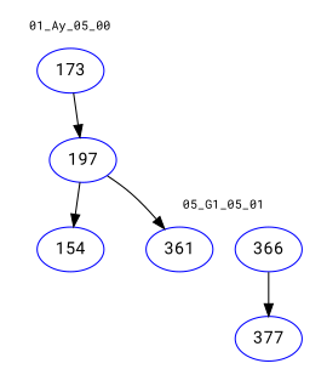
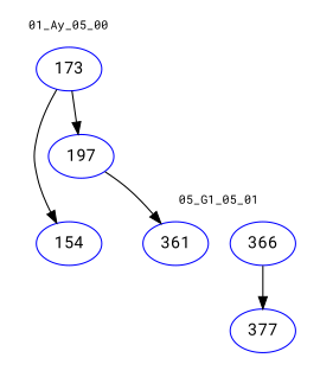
  digraph {
    fontname="Roboto Mono"
    node [color=blue fontname="Roboto Mono"]
    edge [color=black fontname="Roboto Mono"]
    n1 [label=173]
    n2 [label=154]
    n3 [label=197]
    n4 [label=366]
    n5 [label=361]
    n6 [label=377]
    subgraph cluster_1 {
      color=white
      fontsize=10
      label="01_Ay_05_00"
      n1
      n2
      n3
    }
    subgraph cluster_2 {
      color=white
      fontsize=10
      label="05_G1_05_01"
      n4
      n5
      n6
    }
-   n3 -> n2
+   n1 -> n2
    n1 -> n3
    n3 -> n5
    n4 -> n6
  }
